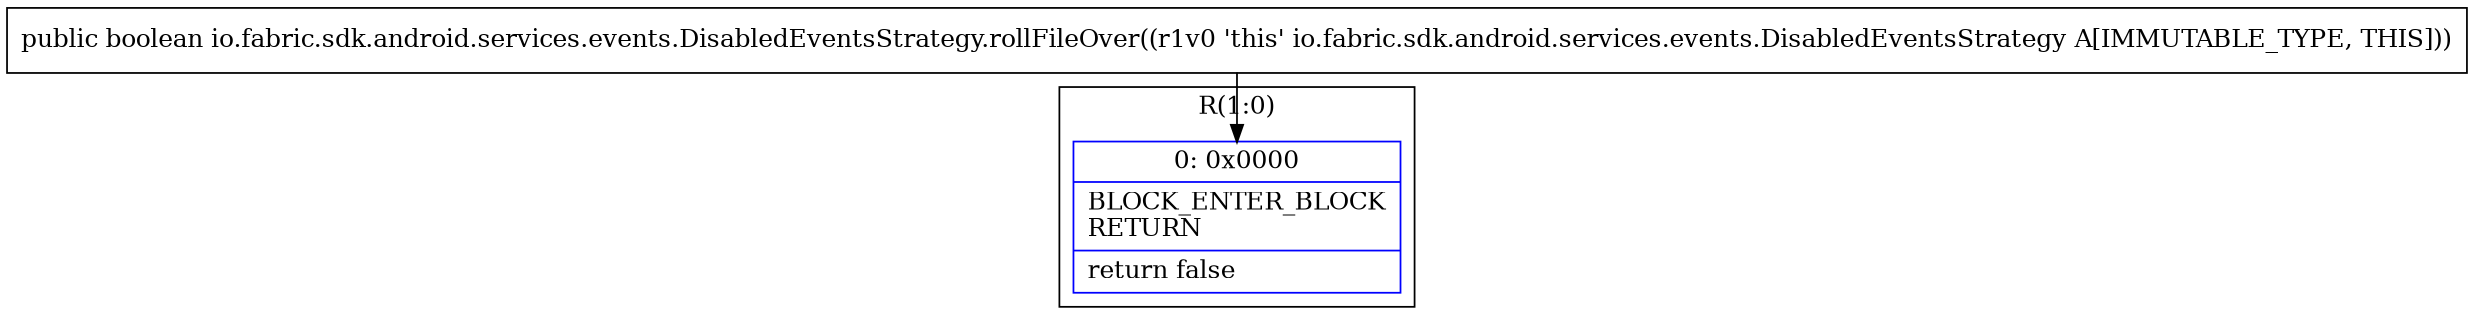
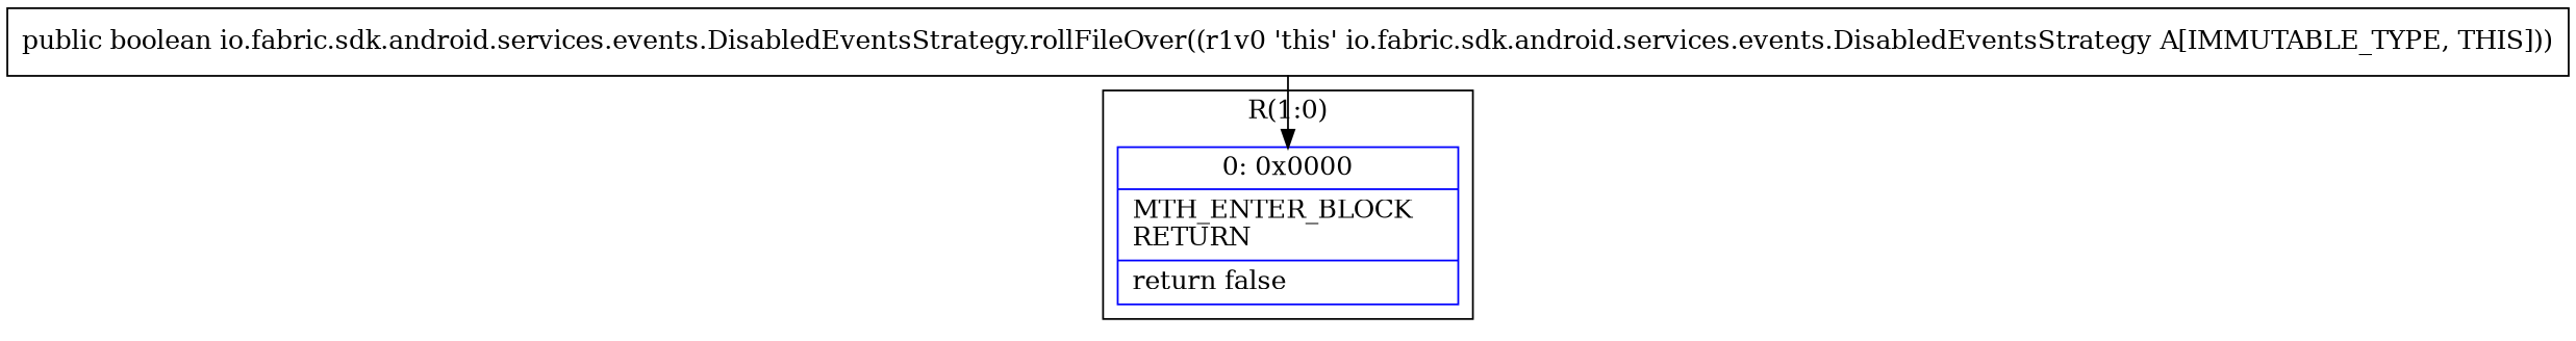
  digraph {
    node [shape=record]
-   n1 [color=blue label="{0\:\ 0x0000|BLOCK_ENTER_BLOCK\lRETURN\l|return false\l}"]
+   n1 [color=blue label="{0\:\ 0x0000|MTH_ENTER_BLOCK\lRETURN\l|return false\l}"]
    n2 [label="{public boolean io.fabric.sdk.android.services.events.DisabledEventsStrategy.rollFileOver((r1v0 'this' io.fabric.sdk.android.services.events.DisabledEventsStrategy A[IMMUTABLE_TYPE, THIS])) }"]
    subgraph cluster_1 {
      label="R(1:0)"
      n1
    }
    n2 -> n1
  }
